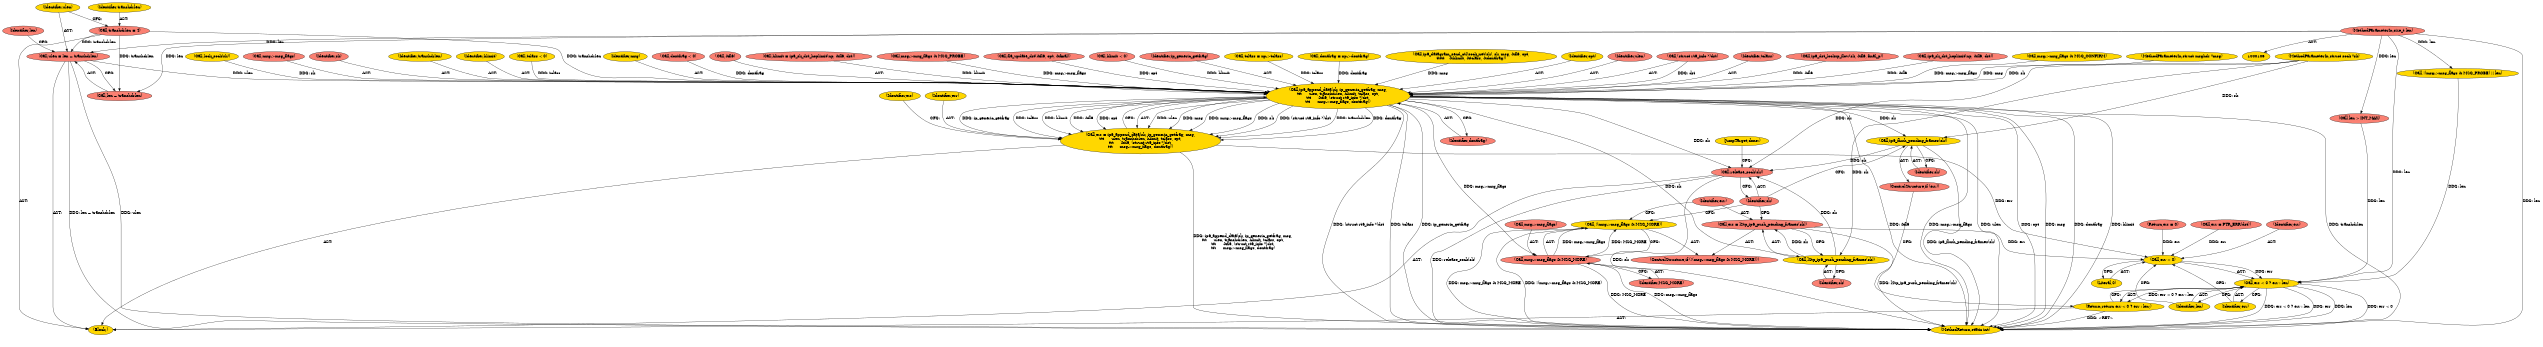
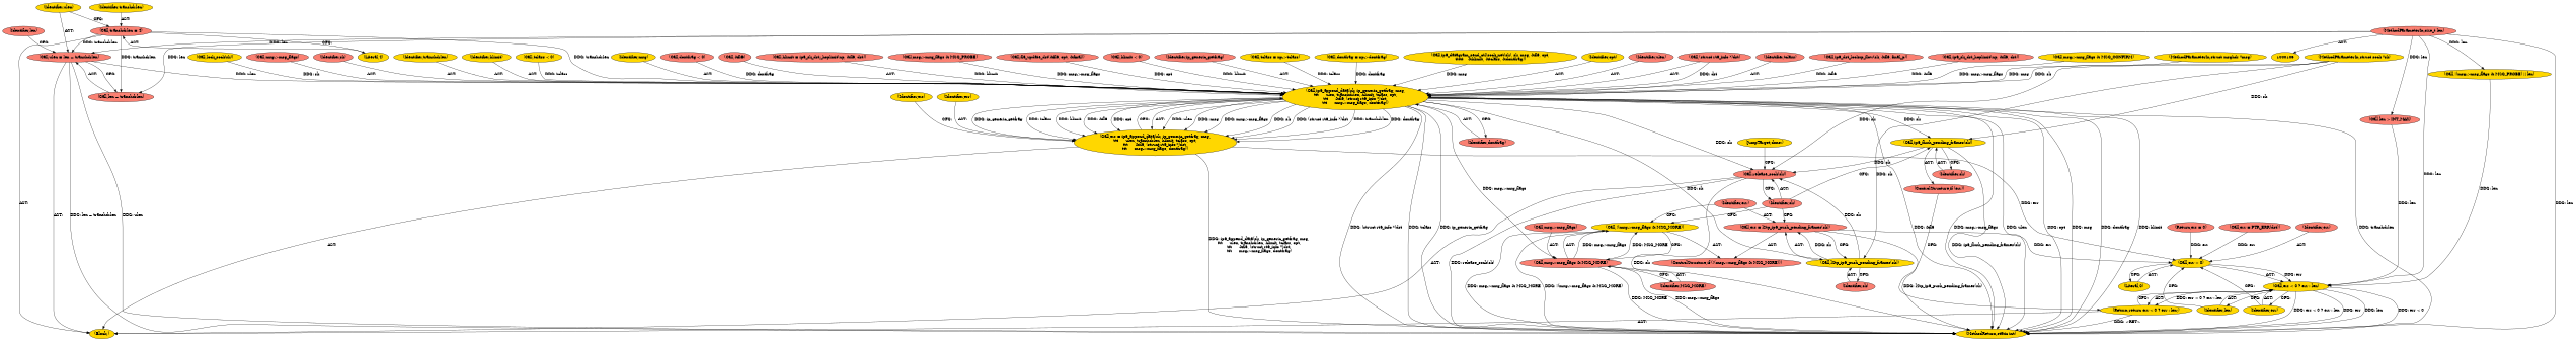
  digraph {
    node [fillcolor=salmon style=filled]
    n1 [label="(Call,ulen = len + transhdrlen)"]
    n2 [fillcolor=gold label="(Call,ip6_append_data(sk, ip_generic_getfrag, msg,\n\t\t\t      ulen, transhdrlen, hlimit, tclass, opt,\n\t\t\t      &fl6, (struct rt6_info *)dst,\n\t\t\t      msg->msg_flags, dontfrag))"]
    n3 [fillcolor=gold label="(MethodReturn,static int)"]
    n4 [fillcolor=gold label="(Block,)"]
    n5 [label="(Call,len + transhdrlen)"]
    n6 [fillcolor=gold label="(Call,err = ip6_append_data(sk, ip_generic_getfrag, msg,\n\t\t\t      ulen, transhdrlen, hlimit, tclass, opt,\n\t\t\t      &fl6, (struct rt6_info *)dst,\n\t\t\t      msg->msg_flags, dontfrag))"]
    n7 [fillcolor=gold label="(Call,ip6_flush_pending_frames(sk))"]
    n8 [label="(Call,release_sock(sk))"]
    n9 [label="(Call,msg->msg_flags & MSG_MORE)"]
    n10 [fillcolor=gold label="(Call,l2tp_ip6_push_pending_frames(sk))"]
    n11 [label="(Identifier,dontfrag)"]
    n12 [label="(MethodParameterIn,size_t len)"]
    n13 [fillcolor=gold label="(Call,err < 0 ? err : len)"]
    n14 [fillcolor=gold label="(Call,!(msg->msg_flags & MSG_PROBE) || len)"]
    n15 [label="(Call,len > INT_MAX)"]
    1000106 [fillcolor=gold]
    n17 [fillcolor=gold label="(Return,return err < 0 ? err : len;)"]
    n18 [fillcolor=gold label="(Identifier,len)"]
    n19 [fillcolor=gold label="(Identifier,err)"]
    n20 [label="(Call,transhdrlen = 4)"]
+   n21 [fillcolor=gold label="(Literal,4)"]
    n22 [fillcolor=gold label="(Call,err < 0)"]
    n23 [label="(ControlStructure,if (err))"]
    n24 [label="(Identifier,sk)"]
    n25 [label="(Identifier,sk)"]
    n26 [fillcolor=gold label="(Call,!(msg->msg_flags & MSG_MORE))"]
    n27 [label="(Identifier,MSG_MORE)"]
    n28 [label="(Call,err = l2tp_ip6_push_pending_frames(sk))"]
    n29 [label="(Identifier,sk)"]
    n30 [fillcolor=gold label="(Literal,0)"]
    n31 [label="(ControlStructure,if (!(msg->msg_flags & MSG_MORE)))"]
    n32 [fillcolor=gold label="(MethodParameterIn,struct msghdr *msg)"]
    n33 [label="(Return,err = 0)"]
    n34 [fillcolor=gold label="(Call,lock_sock(sk))"]
    n35 [fillcolor=gold label="(Identifier,err)"]
    n36 [label="(Call,msg->msg_flags)"]
    n37 [fillcolor=gold label="(MethodParameterIn,struct sock *sk)"]
    n38 [fillcolor=gold label="(Identifier,ulen)"]
    n39 [label="(Identifier,sk)"]
    n40 [fillcolor=gold label="(Identifier,transhdrlen)"]
    n41 [fillcolor=gold label="(Identifier,hlimit)"]
    n42 [fillcolor=gold label="(Call,tclass < 0)"]
    n43 [fillcolor=gold label="(Identifier,msg)"]
    n44 [label="(Call,err = PTR_ERR(dst))"]
    n45 [label="(Call,dontfrag < 0)"]
    n46 [label="(Identifier,err)"]
    n47 [label="(Call,&fl6)"]
    n48 [label="(Identifier,err)"]
    n49 [label="(Call,hlimit = ip6_sk_dst_hoplimit(np, &fl6, dst))"]
    n50 [label="(Call,msg->msg_flags & MSG_PROBE)"]
    n51 [label="(Call,fl6_update_dst(&fl6, opt, &final))"]
    n52 [label="(Call,hlimit < 0)"]
    n53 [fillcolor=gold label="(Identifier,transhdrlen)"]
    n54 [label="(Identifier,ip_generic_getfrag)"]
    n55 [fillcolor=gold label="(Call,tclass = np->tclass)"]
    n56 [fillcolor=gold label="(Call,dontfrag = np->dontfrag)"]
    n57 [fillcolor=gold label="(Identifier,err)"]
    n58 [fillcolor=gold label="(Call,ip6_datagram_send_ctl(sock_net(sk), sk, msg, &fl6, opt,\n\t\t\t\t\t    &hlimit, &tclass, &dontfrag))"]
    n59 [fillcolor=gold label="(JumpTarget,done:)"]
    n60 [fillcolor=gold label="(Identifier,opt)"]
    n61 [label="(Identifier,len)"]
    n62 [label="(Identifier,ulen)"]
    n63 [label="(Call,(struct rt6_info *)dst)"]
    n64 [label="(Identifier,tclass)"]
    n65 [label="(Call,ip6_dst_lookup_flow(sk, &fl6, final_p))"]
    n66 [label="(Call,ip6_sk_dst_hoplimit(np, &fl6, dst))"]
    n67 [label="(Call,msg->msg_flags)"]
    n68 [fillcolor=gold label="(Call,msg->msg_flags & MSG_CONFIRM)"]
    n1 -> n2 [label="DDG: ulen"]
    n1 -> n3 [label="DDG: ulen"]
    n1 -> n3 [label="DDG: len + transhdrlen"]
    n1 -> n4 [label="AST: "]
    n1 -> n5 [label="CFG: "]
    n2 -> n3 [label="DDG: (struct rt6_info *)dst"]
    n2 -> n3 [label="DDG: tclass"]
    n2 -> n3 [label="DDG: ip_generic_getfrag"]
    n2 -> n3 [label="DDG: &fl6"]
    n2 -> n3 [label="DDG: msg->msg_flags"]
    n2 -> n3 [label="DDG: ulen"]
    n2 -> n3 [label="DDG: opt"]
    n2 -> n3 [label="DDG: msg"]
    n2 -> n3 [label="DDG: dontfrag"]
    n2 -> n3 [label="DDG: hlimit"]
    n2 -> n3 [label="DDG: transhdrlen"]
    n2 -> n6 [label="AST: "]
    n2 -> n6 [label="DDG: ulen"]
    n2 -> n6 [label="DDG: msg"]
    n2 -> n6 [label="DDG: msg->msg_flags"]
    n2 -> n6 [label="DDG: sk"]
    n2 -> n6 [label="DDG: (struct rt6_info *)dst"]
    n2 -> n6 [label="DDG: transhdrlen"]
    n2 -> n6 [label="DDG: dontfrag"]
    n2 -> n6 [label="DDG: ip_generic_getfrag"]
    n2 -> n6 [label="DDG: tclass"]
    n2 -> n6 [label="DDG: hlimit"]
    n2 -> n6 [label="DDG: &fl6"]
    n2 -> n6 [label="DDG: opt"]
    n2 -> n7 [label="DDG: sk"]
    n2 -> n8 [label="DDG: sk"]
    n2 -> n9 [label="DDG: msg->msg_flags"]
    n2 -> n10 [label="DDG: sk"]
    n2 -> n11 [label="CFG: "]
    n5 -> n1 [label="AST: "]
    n6 -> n2 [label="CFG: "]
    n6 -> n3 [label="DDG: ip6_append_data(sk, ip_generic_getfrag, msg,\n\t\t\t      ulen, transhdrlen, hlimit, tclass, opt,\n\t\t\t      &fl6, (struct rt6_info *)dst,\n\t\t\t      msg->msg_flags, dontfrag)"]
    n6 -> n4 [label="AST: "]
    n6 -> n22 [label="DDG: err"]
    n7 -> n3 [label="DDG: ip6_flush_pending_frames(sk)"]
    n7 -> n8 [label="DDG: sk"]
    n7 -> n23 [label="AST: "]
    n7 -> n24 [label="CFG: "]
    n8 -> n3 [label="DDG: release_sock(sk)"]
    n8 -> n3 [label="DDG: sk"]
    n8 -> n4 [label="AST: "]
    n8 -> n25 [label="CFG: "]
    n9 -> n3 [label="DDG: msg->msg_flags"]
    n9 -> n3 [label="DDG: MSG_MORE"]
    n9 -> n26 [label="AST: "]
    n9 -> n26 [label="DDG: msg->msg_flags"]
    n9 -> n26 [label="DDG: MSG_MORE"]
    n9 -> n27 [label="CFG: "]
    n10 -> n8 [label="DDG: sk"]
    n10 -> n28 [label="AST: "]
    n10 -> n28 [label="DDG: sk"]
    n10 -> n29 [label="CFG: "]
    n11 -> n2 [label="AST: "]
    n12 -> n1 [label="DDG: len"]
    n12 -> n3 [label="DDG: len"]
    n12 -> n5 [label="DDG: len"]
    n12 -> n13 [label="DDG: len"]
    n12 -> n14 [label="DDG: len"]
    n12 -> n15 [label="DDG: len"]
    n12 -> 1000106 [label="AST: "]
    n13 -> n3 [label="DDG: err < 0"]
    n13 -> n3 [label="DDG: err < 0 ? err : len"]
    n13 -> n3 [label="DDG: err"]
    n13 -> n3 [label="DDG: len"]
    n13 -> n17 [label="AST: "]
    n13 -> n17 [label="DDG: err < 0 ? err : len"]
    n13 -> n18 [label="CFG: "]
    n13 -> n19 [label="CFG: "]
    n14 -> n13 [label="DDG: len"]
    n15 -> n13 [label="DDG: len"]
    n17 -> n3 [label="DDG: <RET>"]
    n17 -> n4 [label="AST: "]
    n17 -> n13 [label="CFG: "]
    n18 -> n13 [label="AST: "]
    n18 -> n22 [label="CFG: "]
    n19 -> n13 [label="AST: "]
    n19 -> n22 [label="CFG: "]
    n20 -> n1 [label="DDG: transhdrlen"]
    n20 -> n2 [label="DDG: transhdrlen"]
    n20 -> n4 [label="AST: "]
    n20 -> n5 [label="DDG: transhdrlen"]
+   n20 -> n21 [label="CFG: "]
+   n21 -> n20 [label="AST: "]
    n22 -> n13 [label="AST: "]
    n22 -> n13 [label="DDG: err"]
    n22 -> n30 [label="CFG: "]
    n23 -> n17 [label="CFG: "]
    n24 -> n7 [label="AST: "]
    n25 -> n7 [label="CFG: "]
    n25 -> n8 [label="AST: "]
    n25 -> n26 [label="CFG: "]
    n25 -> n28 [label="CFG: "]
    n26 -> n3 [label="DDG: msg->msg_flags & MSG_MORE"]
    n26 -> n3 [label="DDG: !(msg->msg_flags & MSG_MORE)"]
    n26 -> n9 [label="CFG: "]
    n26 -> n31 [label="AST: "]
    n27 -> n9 [label="AST: "]
    n28 -> n3 [label="DDG: l2tp_ip6_push_pending_frames(sk)"]
    n28 -> n10 [label="CFG: "]
    n28 -> n22 [label="DDG: err"]
    n28 -> n31 [label="AST: "]
    n29 -> n10 [label="AST: "]
    n30 -> n22 [label="AST: "]
    n32 -> n2 [label="DDG: msg"]
    n33 -> n22 [label="DDG: err"]
    n34 -> n2 [label="DDG: sk"]
    n35 -> n6 [label="CFG: "]
    n36 -> n2 [label="AST: "]
    n37 -> n2 [label="DDG: sk"]
    n37 -> n7 [label="DDG: sk"]
    n37 -> n8 [label="DDG: sk"]
    n37 -> n10 [label="DDG: sk"]
    n38 -> n1 [label="AST: "]
    n38 -> n20 [label="CFG: "]
    n39 -> n2 [label="AST: "]
    n40 -> n2 [label="AST: "]
    n41 -> n2 [label="AST: "]
    n42 -> n2 [label="DDG: tclass"]
    n43 -> n2 [label="AST: "]
    n44 -> n22 [label="DDG: err"]
    n45 -> n2 [label="DDG: dontfrag"]
    n46 -> n26 [label="CFG: "]
    n46 -> n28 [label="AST: "]
    n47 -> n2 [label="AST: "]
    n48 -> n22 [label="AST: "]
    n49 -> n2 [label="DDG: hlimit"]
    n50 -> n2 [label="DDG: msg->msg_flags"]
    n51 -> n2 [label="DDG: opt"]
    n52 -> n2 [label="DDG: hlimit"]
    n53 -> n20 [label="AST: "]
    n54 -> n2 [label="AST: "]
    n55 -> n2 [label="DDG: tclass"]
    n56 -> n2 [label="DDG: dontfrag"]
    n57 -> n6 [label="AST: "]
    n58 -> n2 [label="DDG: msg"]
    n59 -> n8 [label="CFG: "]
    n60 -> n2 [label="AST: "]
    n61 -> n1 [label="CFG: "]
    n62 -> n2 [label="AST: "]
    n63 -> n2 [label="AST: "]
    n63 -> n2 [label="DDG: dst"]
    n64 -> n2 [label="AST: "]
    n65 -> n2 [label="DDG: &fl6"]
    n66 -> n2 [label="DDG: &fl6"]
    n67 -> n9 [label="AST: "]
    n68 -> n2 [label="DDG: msg->msg_flags"]
  }
